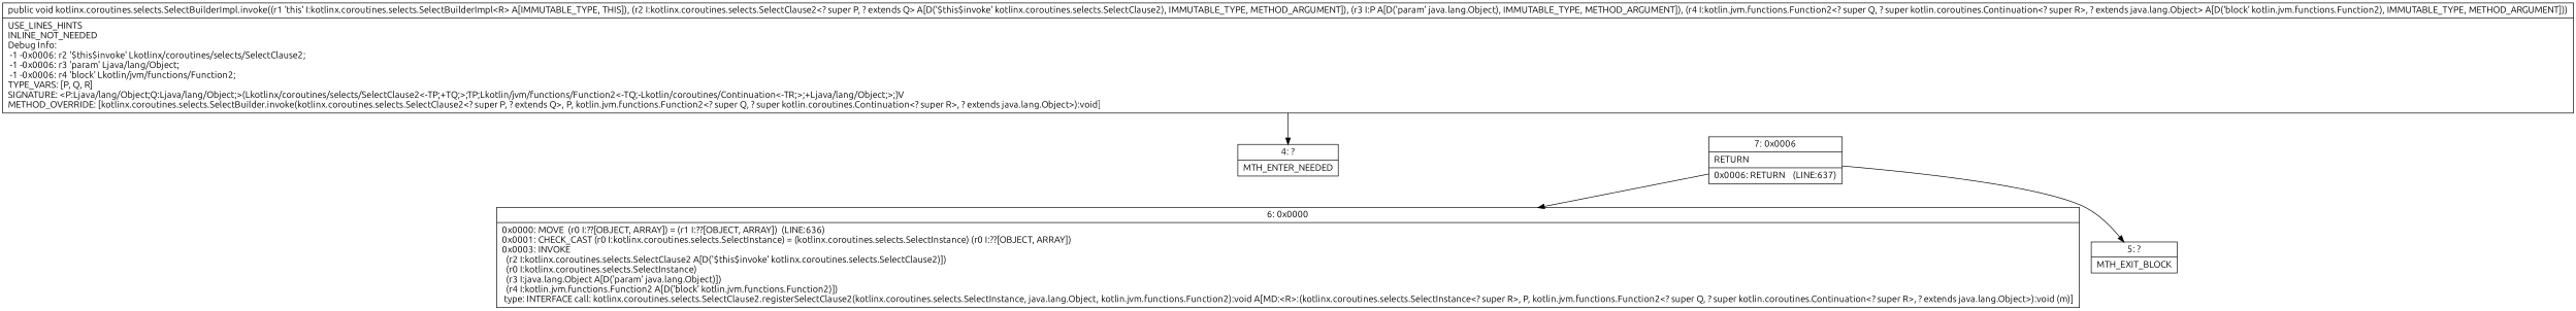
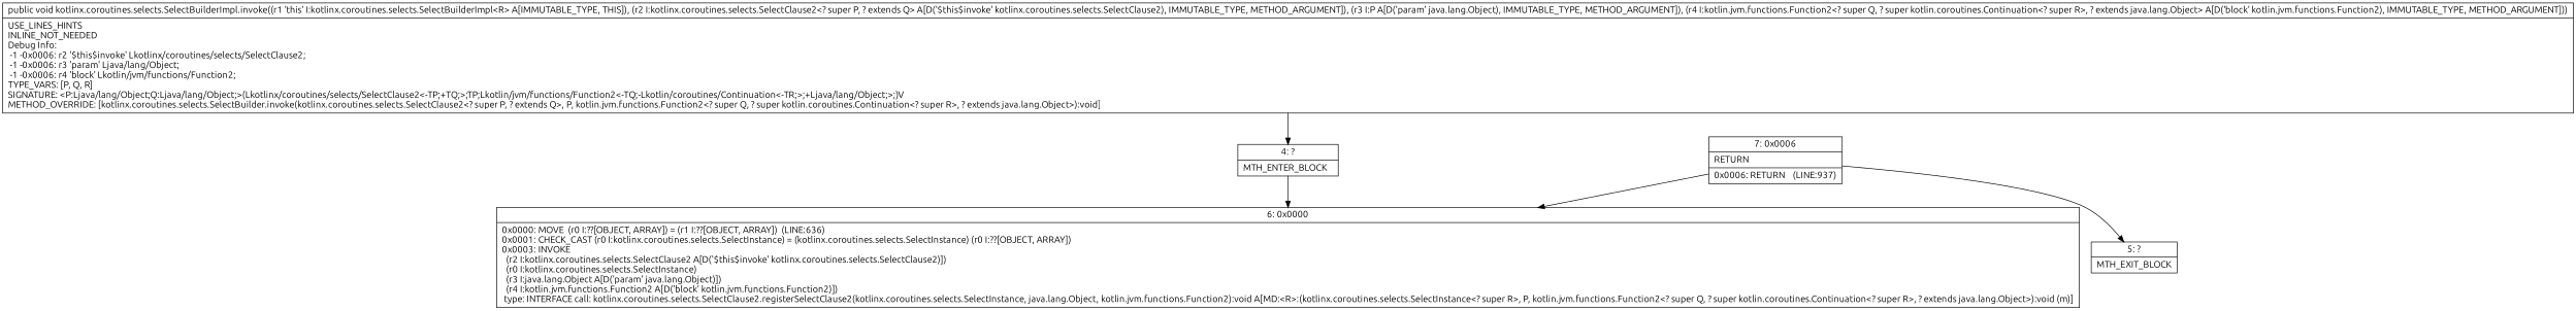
  digraph {
    fontname=Ubuntu
    node [fontname=Ubuntu shape=record]
    edge [fontname=Ubuntu]
-   n1 [label="{4\:\ ?|MTH_ENTER_NEEDED\l}"]
+   n1 [label="{4\:\ ?|MTH_ENTER_BLOCK\l}"]
    n2 [label="{6\:\ 0x0000|0x0000: MOVE  (r0 I:??[OBJECT, ARRAY]) = (r1 I:??[OBJECT, ARRAY])  (LINE:636)\l0x0001: CHECK_CAST (r0 I:kotlinx.coroutines.selects.SelectInstance) = (kotlinx.coroutines.selects.SelectInstance) (r0 I:??[OBJECT, ARRAY]) \l0x0003: INVOKE  \l  (r2 I:kotlinx.coroutines.selects.SelectClause2 A[D('$this$invoke' kotlinx.coroutines.selects.SelectClause2)])\l  (r0 I:kotlinx.coroutines.selects.SelectInstance)\l  (r3 I:java.lang.Object A[D('param' java.lang.Object)])\l  (r4 I:kotlin.jvm.functions.Function2 A[D('block' kotlin.jvm.functions.Function2)])\l type: INTERFACE call: kotlinx.coroutines.selects.SelectClause2.registerSelectClause2(kotlinx.coroutines.selects.SelectInstance, java.lang.Object, kotlin.jvm.functions.Function2):void A[MD:\<R\>:(kotlinx.coroutines.selects.SelectInstance\<? super R\>, P, kotlin.jvm.functions.Function2\<? super Q, ? super kotlin.coroutines.Continuation\<? super R\>, ? extends java.lang.Object\>):void (m)]\l}"]
-   n3 [label="{7\:\ 0x0006|RETURN\l|0x0006: RETURN    (LINE:637)\l}"]
+   n3 [label="{7\:\ 0x0006|RETURN\l|0x0006: RETURN    (LINE:937)\l}"]
    n4 [label="{5\:\ ?|MTH_EXIT_BLOCK\l}"]
    n5 [label="{public void kotlinx.coroutines.selects.SelectBuilderImpl.invoke((r1 'this' I:kotlinx.coroutines.selects.SelectBuilderImpl\<R\> A[IMMUTABLE_TYPE, THIS]), (r2 I:kotlinx.coroutines.selects.SelectClause2\<? super P, ? extends Q\> A[D('$this$invoke' kotlinx.coroutines.selects.SelectClause2), IMMUTABLE_TYPE, METHOD_ARGUMENT]), (r3 I:P A[D('param' java.lang.Object), IMMUTABLE_TYPE, METHOD_ARGUMENT]), (r4 I:kotlin.jvm.functions.Function2\<? super Q, ? super kotlin.coroutines.Continuation\<? super R\>, ? extends java.lang.Object\> A[D('block' kotlin.jvm.functions.Function2), IMMUTABLE_TYPE, METHOD_ARGUMENT]))  | USE_LINES_HINTS\lINLINE_NOT_NEEDED\lDebug Info:\l  \-1 \-0x0006: r2 '$this$invoke' Lkotlinx\/coroutines\/selects\/SelectClause2;\l  \-1 \-0x0006: r3 'param' Ljava\/lang\/Object;\l  \-1 \-0x0006: r4 'block' Lkotlin\/jvm\/functions\/Function2;\lTYPE_VARS: [P, Q, R]\lSIGNATURE: \<P:Ljava\/lang\/Object;Q:Ljava\/lang\/Object;\>(Lkotlinx\/coroutines\/selects\/SelectClause2\<\-TP;+TQ;\>;TP;Lkotlin\/jvm\/functions\/Function2\<\-TQ;\-Lkotlin\/coroutines\/Continuation\<\-TR;\>;+Ljava\/lang\/Object;\>;)V\lMETHOD_OVERRIDE: [kotlinx.coroutines.selects.SelectBuilder.invoke(kotlinx.coroutines.selects.SelectClause2\<? super P, ? extends Q\>, P, kotlin.jvm.functions.Function2\<? super Q, ? super kotlin.coroutines.Continuation\<? super R\>, ? extends java.lang.Object\>):void]\l}"]
+   n1 -> n2
    n3 -> n2
    n3 -> n4
    n5 -> n1
  }
